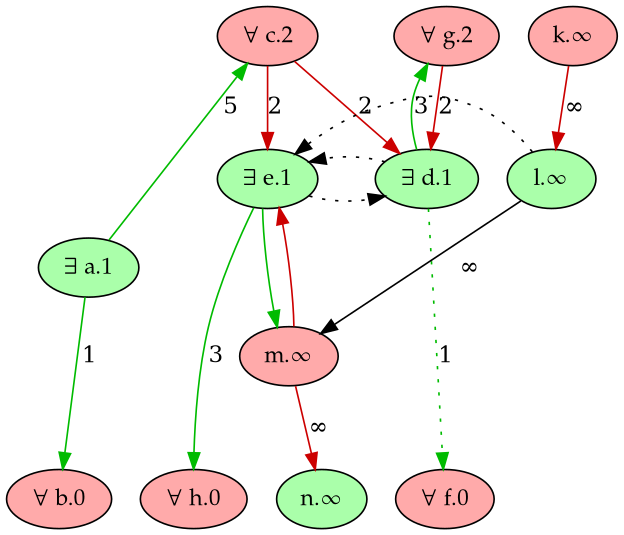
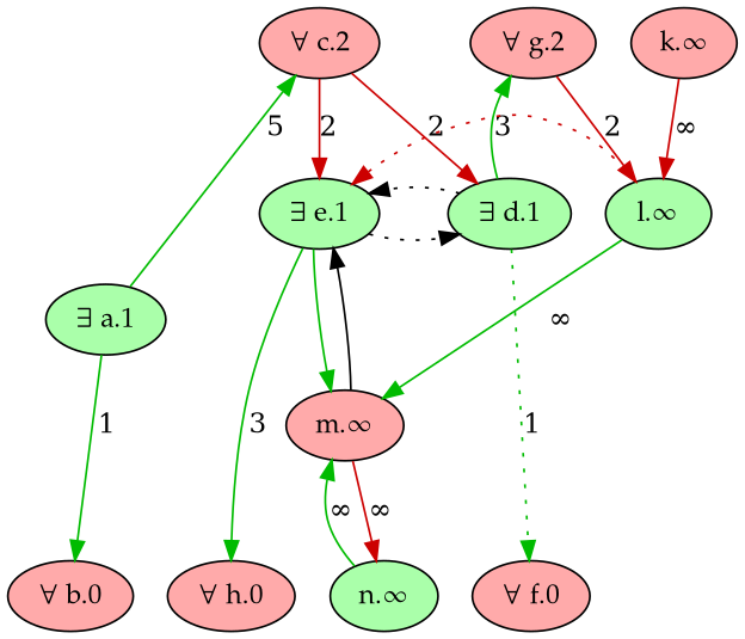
  digraph {
    rankdir=TB
    node [fillcolor="#FFAAAA" fontname=Palatino style=filled]
    edge [color="#00BB00" dir=forward style=solid]
    n1 [label="∀ b.0"]
    n2 [label="∀ f.0"]
    n3 [label="∀ h.0"]
    n4 [label="∀ c.2"]
    n5 [label="∀ g.2"]
    n6 [fillcolor="#AAFFAA" label="∃ e.1"]
    n7 [fillcolor="#AAFFAA" label="∃ d.1"]
    n8 [label="m.∞"]
    n9 [fillcolor="#AAFFAA" label="n.∞"]
    n10 [fillcolor="#AAFFAA" label="∃ a.1"]
    n11 [fillcolor="#AAFFAA" label="l.∞"]
    n12 [label="k.∞"]
    subgraph sub_1 {
      rank=max
      n1
      n2
      n3
    }
    subgraph sub_2 {
      rank=min
      n4
      n5
    }
    n4 -> n6 [color="#CC0000" label=2]
    n4 -> n7 [color="#CC0000" label=2]
-   n5 -> n7 [color="#CC0000" label=2]
+   n5 -> n11 [color="#CC0000" label=2]
    n6 -> n3 [label=3]
    n6 -> n7 [color=black constraint=false style=dotted]
    n6 -> n8
    n7 -> n2 [label=1 style=dotted]
    n7 -> n5 [label=3]
    n7 -> n6 [color=black constraint=false style=dotted]
-   n8 -> n6 [color="#CC0000"]
+   n8 -> n6 [color=black]
    n8 -> n9 [color="#CC0000" label="∞"]
+   n9 -> n8 [label="∞"]
    n10 -> n1 [label=1]
    n10 -> n4 [label=5]
-   n11 -> n6 [color=black constraint=false style=dotted]
-   n11 -> n8 [color=black label="∞"]
+   n11 -> n6 [color="#CC0000" constraint=false style=dotted]
+   n11 -> n8 [label="∞"]
    n12 -> n11 [color="#CC0000" label="∞"]
  }
